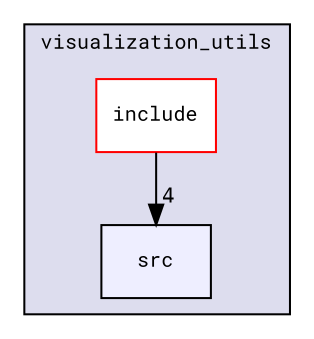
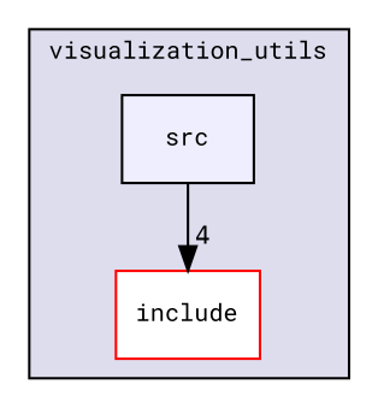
  digraph {
    compound=true
    fontname="Roboto Mono"
    node [fontname="Roboto Mono" fontsize=10 shape=box style=filled]
    n1 [color=red fillcolor=white label=include]
    n2 [fillcolor="#eeeeff" label=src pencolor=black]
    subgraph cluster_1 {
      bgcolor="#ddddee"
      fontsize=10
      label=visualization_utils
      pencolor=black
      n1
      n2
    }
-   n1 -> n2 [headlabel=4 labeldistance=1.5 labelfontname=Helvetica labelfontsize=10 fontname="Roboto Mono"]
+   n2 -> n1 [headlabel=4 labeldistance=1.5 labelfontname=Helvetica labelfontsize=10 fontname="Roboto Mono"]
  }
